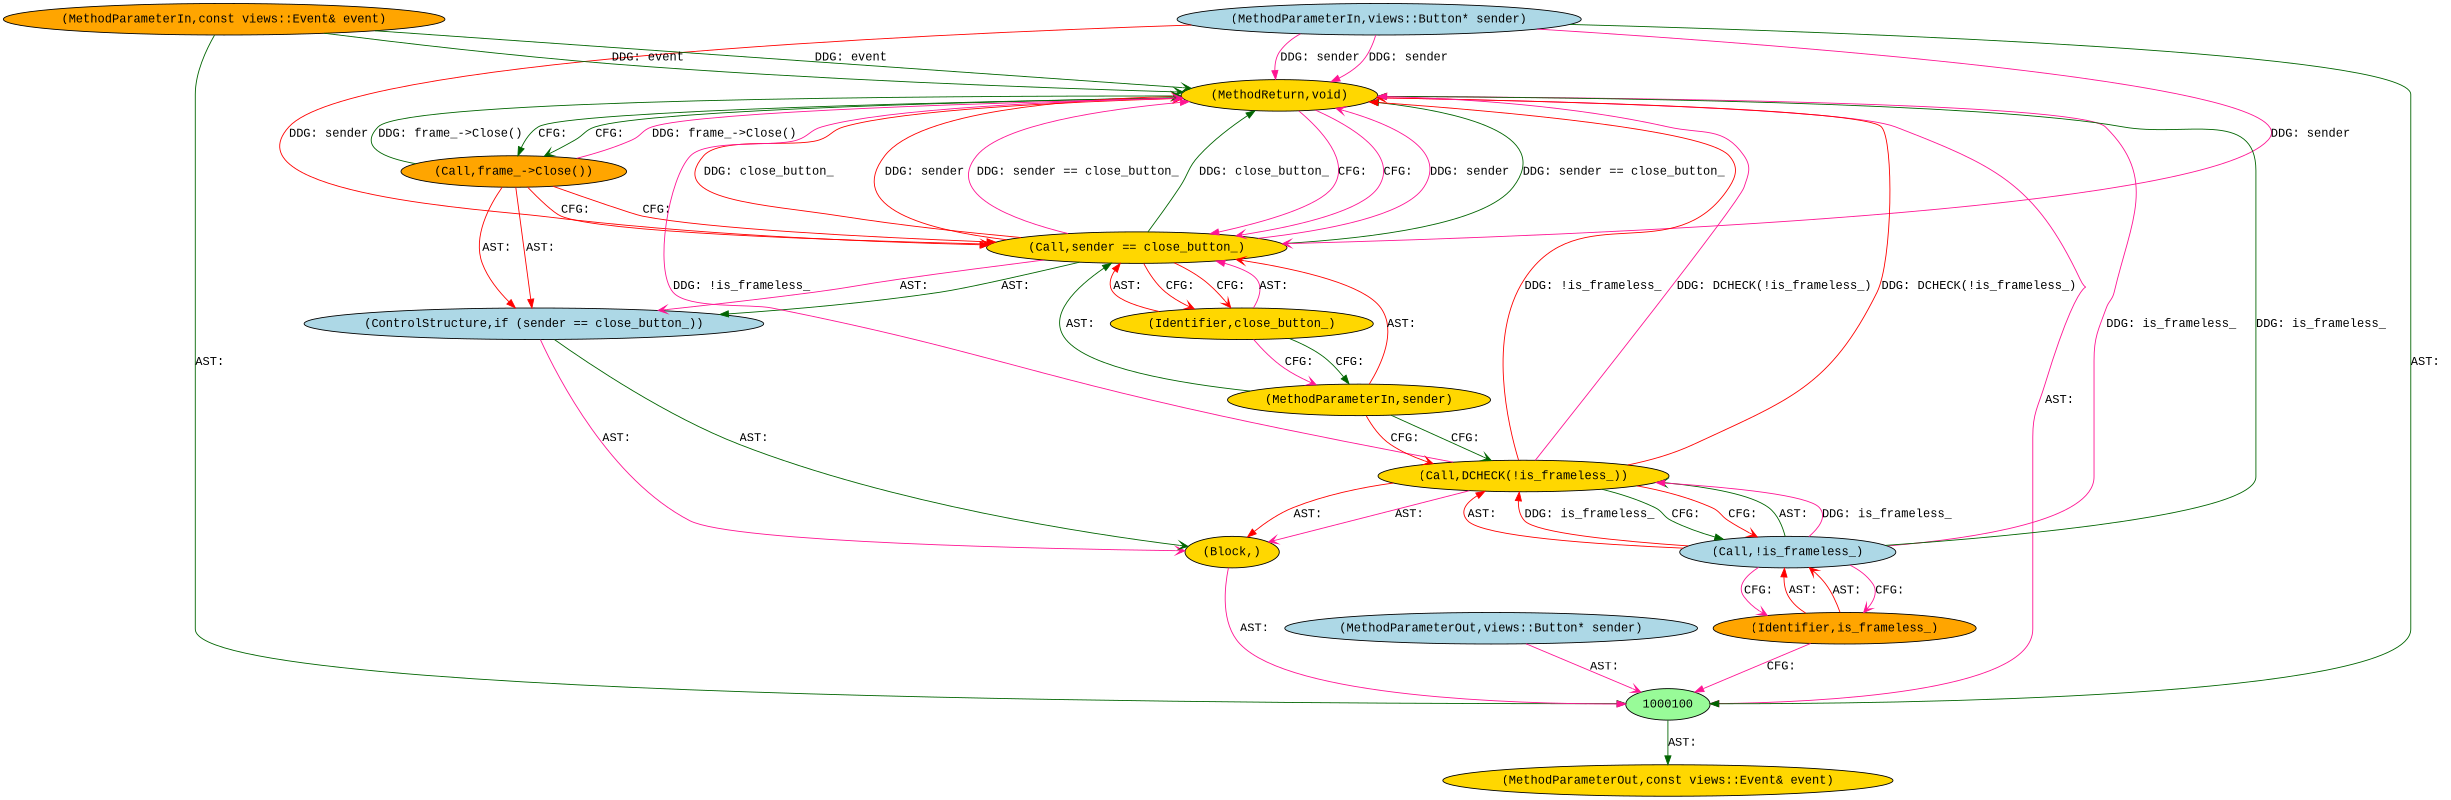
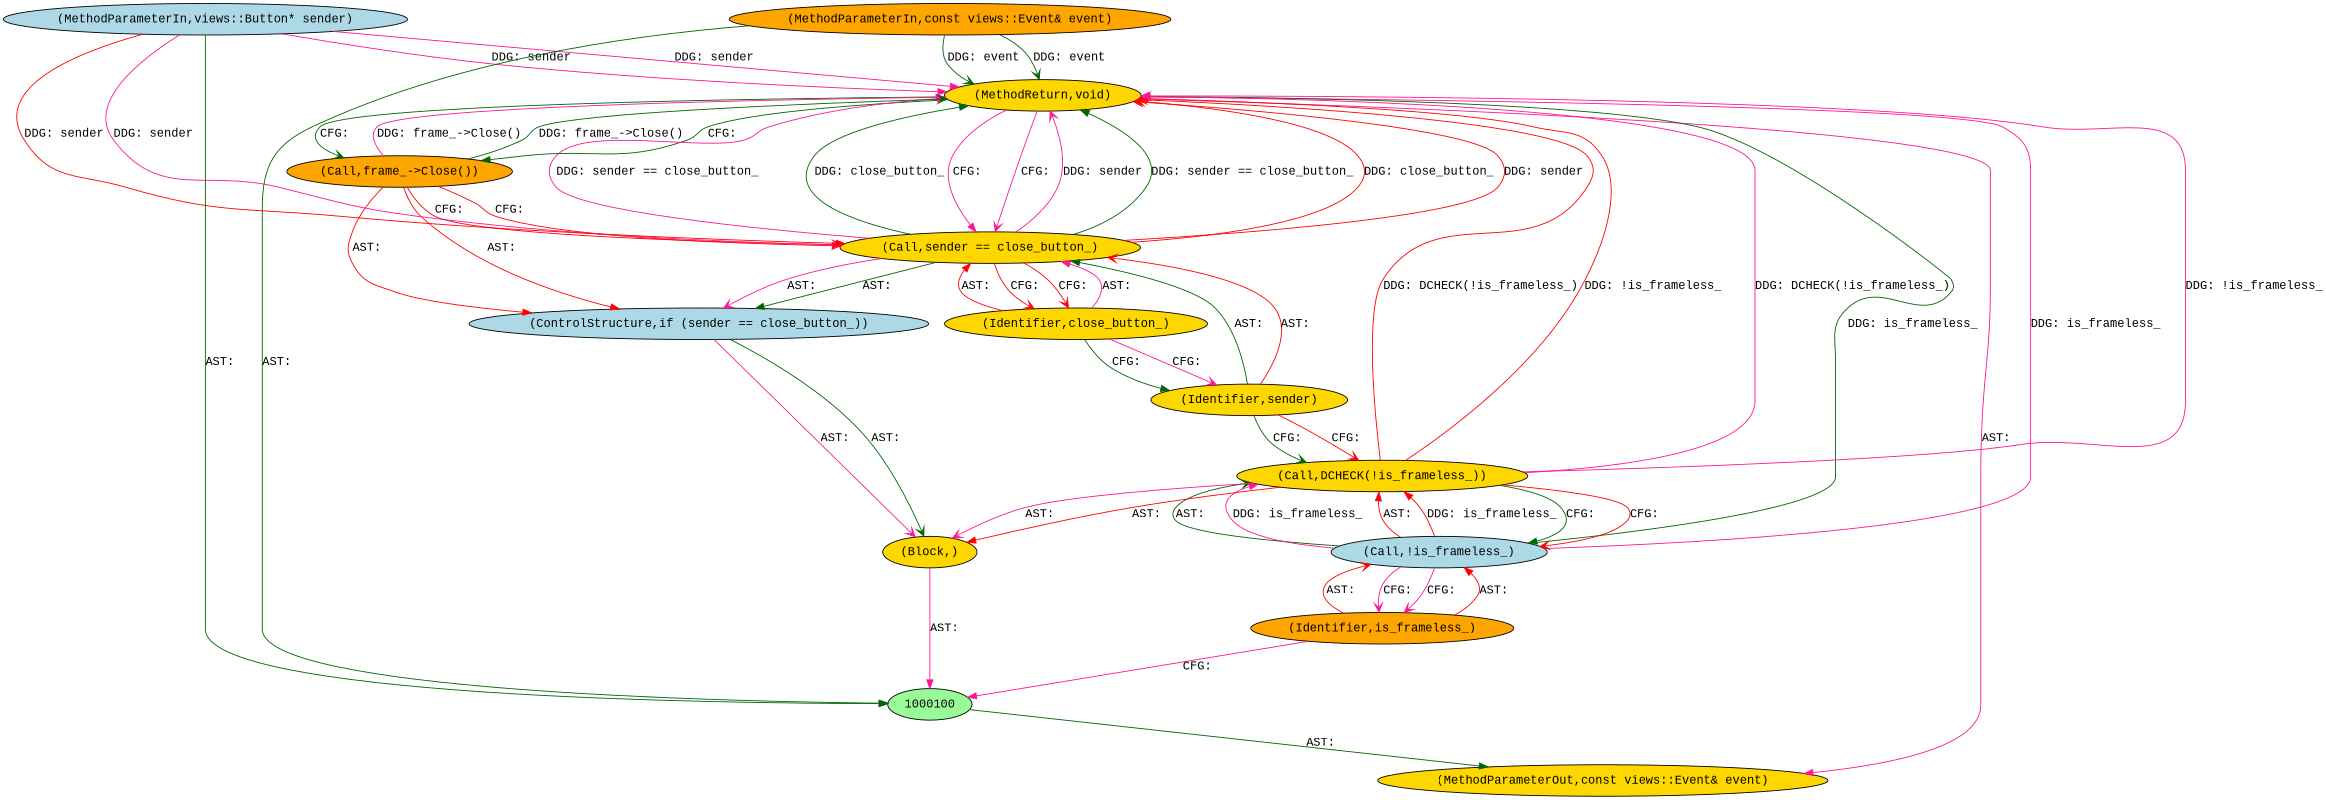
  digraph {
    fontname="Liberation Mono"
    node [fillcolor=gold fontname="Liberation Mono" style=filled]
    edge [arrowhead=normal color=deeppink fontname="Liberation Mono"]
    n1 [label="(MethodReturn,void)"]
    n2 [label="(Call,sender == close_button_)"]
    n3 [fillcolor=orange label="(Call,frame_->Close())"]
    1000100 [fillcolor=palegreen]
    n5 [label="(Identifier,close_button_)"]
    n6 [fillcolor=lightblue label="(ControlStructure,if (sender == close_button_))"]
    n7 [label="(MethodParameterOut,const views::Event& event)"]
    n8 [fillcolor=lightblue label="(MethodParameterIn,views::Button* sender)"]
-   n9 [fillcolor=lightblue label="(MethodParameterOut,views::Button* sender)"]
    n10 [fillcolor=orange label="(MethodParameterIn,const views::Event& event)"]
    n11 [label="(Block,)"]
    n12 [fillcolor=orange label="(Identifier,is_frameless_)"]
    n13 [fillcolor=lightblue label="(Call,!is_frameless_)"]
    n14 [label="(Call,DCHECK(!is_frameless_))"]
-   n15 [label="(MethodParameterIn,sender)"]
+   n15 [label="(Identifier,sender)"]
    n1 -> n2 [label="CFG: "]
    n1 -> n2 [arrowhead=vee label="CFG: "]
    n1 -> n3 [color=darkgreen label="CFG: "]
    n1 -> n3 [arrowhead=vee color=darkgreen label="CFG: "]
-   n1 -> 1000100 [label="AST: "]
+   n1 -> n7 [label="AST: "]
    n2 -> n1 [label="DDG: sender == close_button_"]
    n2 -> n1 [color=darkgreen label="DDG: close_button_"]
    n2 -> n1 [arrowhead=vee label="DDG: sender"]
    n2 -> n1 [color=darkgreen label="DDG: sender == close_button_"]
    n2 -> n1 [arrowhead=vee color=red label="DDG: close_button_"]
    n2 -> n1 [arrowhead=vee color=red label="DDG: sender"]
    n2 -> n5 [arrowhead=vee color=red label="CFG: "]
    n2 -> n5 [arrowhead=vee color=red label="CFG: "]
    n2 -> n6 [color=darkgreen label="AST: "]
    n2 -> n6 [arrowhead=vee label="AST: "]
    n3 -> n1 [label="DDG: frame_->Close()"]
    n3 -> n1 [arrowhead=vee color=darkgreen label="DDG: frame_->Close()"]
    n3 -> n2 [color=red label="CFG: "]
    n3 -> n2 [arrowhead=vee color=red label="CFG: "]
    n3 -> n6 [color=red label="AST: "]
    n3 -> n6 [color=red label="AST: "]
    1000100 -> n7 [color=darkgreen label="AST: "]
    n5 -> n2 [label="AST: "]
    n5 -> n2 [color=red label="AST: "]
    n5 -> n15 [arrowhead=vee label="CFG: "]
    n5 -> n15 [color=darkgreen label="CFG: "]
    n6 -> n11 [arrowhead=vee label="AST: "]
    n6 -> n11 [arrowhead=vee color=darkgreen label="AST: "]
    n8 -> n1 [label="DDG: sender"]
    n8 -> n1 [label="DDG: sender"]
    n8 -> n2 [arrowhead=vee label="DDG: sender"]
    n8 -> n2 [color=red label="DDG: sender"]
    n8 -> 1000100 [color=darkgreen label="AST: "]
-   n9 -> 1000100 [arrowhead=vee label="AST: "]
    n10 -> n1 [arrowhead=vee color=darkgreen label="DDG: event"]
    n10 -> n1 [arrowhead=vee color=darkgreen label="DDG: event"]
    n10 -> 1000100 [color=darkgreen label="AST: "]
    n11 -> 1000100 [label="AST: "]
    n12 -> 1000100 [label="CFG: "]
    n12 -> n13 [color=red label="AST: "]
    n12 -> n13 [arrowhead=vee color=red label="AST: "]
    n13 -> n1 [label="DDG: is_frameless_"]
    n13 -> n1 [color=darkgreen label="DDG: is_frameless_"]
    n13 -> n12 [arrowhead=vee label="CFG: "]
    n13 -> n12 [arrowhead=vee label="CFG: "]
    n13 -> n14 [arrowhead=vee color=darkgreen label="AST: "]
    n13 -> n14 [label="DDG: is_frameless_"]
    n13 -> n14 [color=red label="AST: "]
    n13 -> n14 [color=red label="DDG: is_frameless_"]
    n14 -> n1 [arrowhead=vee color=red label="DDG: DCHECK(!is_frameless_)"]
    n14 -> n1 [color=red label="DDG: !is_frameless_"]
    n14 -> n1 [label="DDG: DCHECK(!is_frameless_)"]
    n14 -> n1 [arrowhead=vee label="DDG: !is_frameless_"]
    n14 -> n11 [color=red label="AST: "]
    n14 -> n11 [arrowhead=vee label="AST: "]
    n14 -> n13 [arrowhead=vee color=red label="CFG: "]
    n14 -> n13 [color=darkgreen label="CFG: "]
    n15 -> n2 [color=darkgreen label="AST: "]
    n15 -> n2 [arrowhead=vee color=red label="AST: "]
    n15 -> n14 [arrowhead=vee color=darkgreen label="CFG: "]
    n15 -> n14 [arrowhead=vee color=red label="CFG: "]
  }
